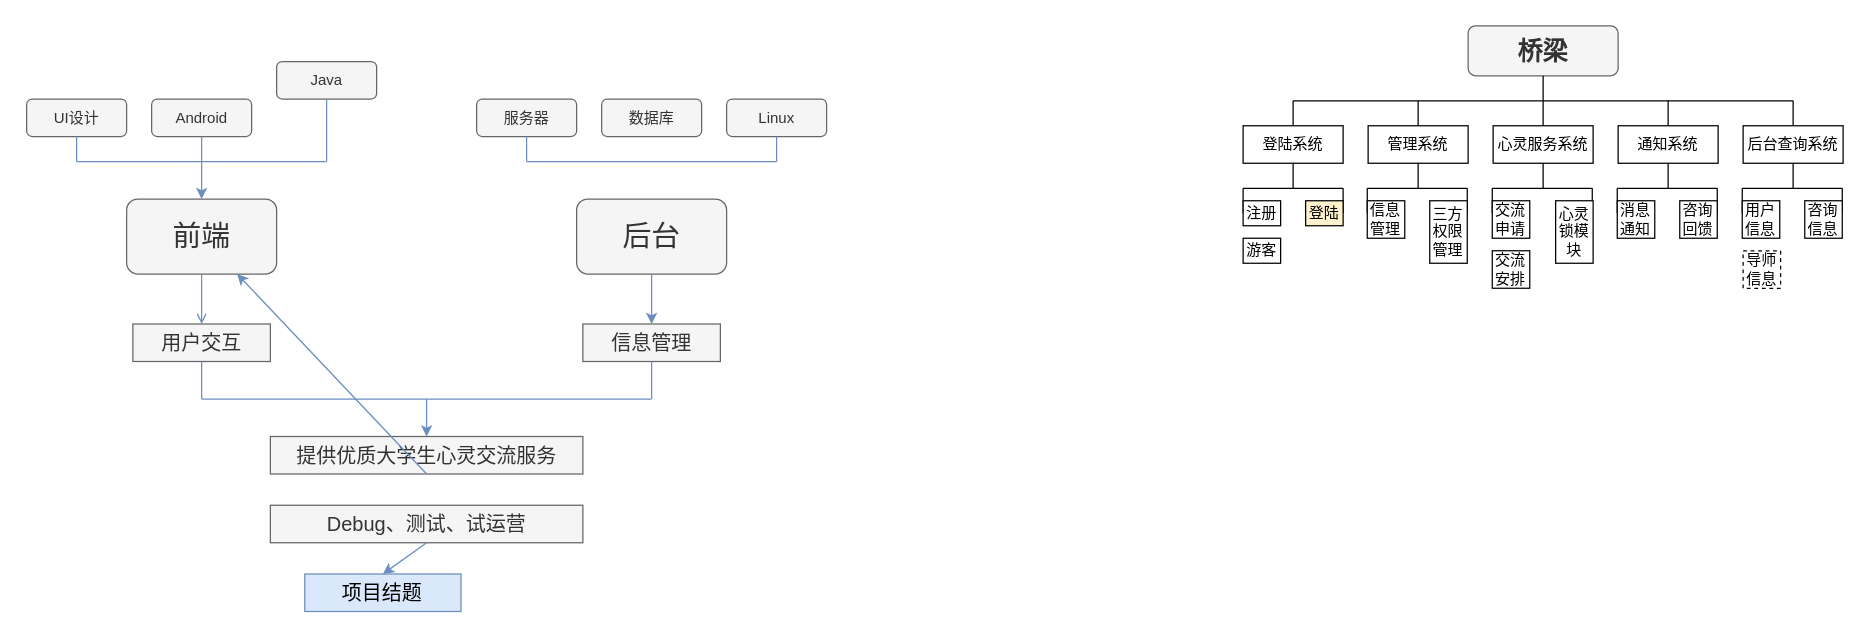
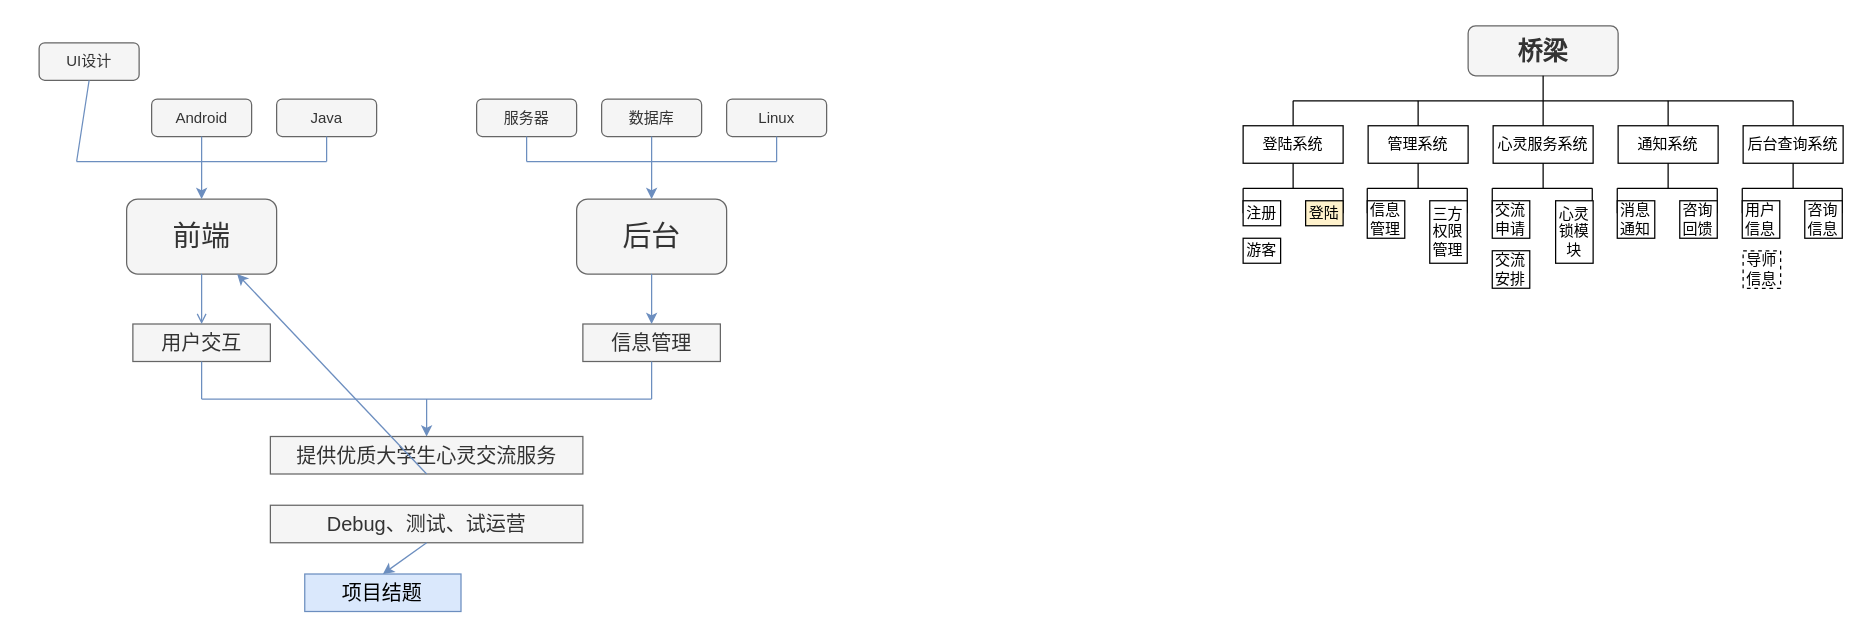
  <mxCell id="0" />
  <mxCell id="1" parent="0" />
  <mxCell id="2" value="Android&lt;span style=&quot;font-family: &amp;#34;microsoft yahei&amp;#34; , &amp;#34;helvetica&amp;#34; , &amp;#34;arial&amp;#34; , sans-serif ; font-size: 0px ; white-space: nowrap&quot;&gt;%3CmxGraphModel%3E%3Croot%3E%3CmxCell%20id%3D%220%22%2F%3E%3CmxCell%20id%3D%221%22%20parent%3D%220%22%2F%3E%3CmxCell%20id%3D%222%22%20value%3D%22%22%20style%3D%22rounded%3D1%3BwhiteSpace%3Dwrap%3Bhtml%3D1%3B%22%20vertex%3D%221%22%20parent%3D%221%22%3E%3CmxGeometry%20x%3D%22200%22%20y%3D%2230%22%20width%3D%2280%22%20height%3D%2230%22%20as%3D%22geometry%22%2F%3E%3C%2FmxCell%3E%3C%2Froot%3E%3C%2FmxGraphModel%3E&lt;/span&gt;&lt;span style=&quot;font-family: &amp;#34;microsoft yahei&amp;#34; , &amp;#34;helvetica&amp;#34; , &amp;#34;arial&amp;#34; , sans-serif ; font-size: 0px ; white-space: nowrap&quot;&gt;%3CmxGraphModel%3E%3Croot%3E%3CmxCell%20id%3D%220%22%2F%3E%3CmxCell%20id%3D%221%22%20parent%3D%220%22%2F%3E%3CmxCell%20id%3D%222%22%20value%3D%22%22%20style%3D%22rounded%3D1%3BwhiteSpace%3Dwrap%3Bhtml%3D1%3B%22%20vertex%3D%221%22%20parent%3D%221%22%3E%3CmxGeometry%20x%3D%22200%22%20y%3D%2230%22%20width%3D%2280%22%20height%3D%2230%22%20as%3D%22geometry%22%2F%3E%3C%2FmxCell%3E%3C%2Froot%3E%3C%2FmxGraphModel%3E&lt;/span&gt;" style="rounded=1;whiteSpace=wrap;html=1;fillColor=#f5f5f5;strokeColor=#666666;fontColor=#333333;" parent="1" vertex="1"><mxGeometry x="120.8" y="78.6" width="80" height="30" as="geometry" /></mxCell>
- <mxCell id="3" value="UI设计" style="rounded=1;whiteSpace=wrap;html=1;fillColor=#f5f5f5;strokeColor=#666666;fontColor=#333333;" parent="1" vertex="1"><mxGeometry x="20.8" y="78.6" width="80" height="30" as="geometry" /></mxCell>
- <mxCell id="4" value="Java" style="rounded=1;whiteSpace=wrap;html=1;fillColor=#f5f5f5;strokeColor=#666666;fontColor=#333333;" parent="1" vertex="1"><mxGeometry x="220.8" y="48.6" width="80" height="30" as="geometry" /></mxCell>
+ <mxCell id="3" value="UI设计" style="rounded=1;whiteSpace=wrap;html=1;fillColor=#f5f5f5;strokeColor=#666666;fontColor=#333333;" parent="1" vertex="1"><mxGeometry x="30.8" y="33.6" width="80" height="30" as="geometry" /></mxCell>
+ <mxCell id="4" value="Java" style="rounded=1;whiteSpace=wrap;html=1;fillColor=#f5f5f5;strokeColor=#666666;fontColor=#333333;" parent="1" vertex="1"><mxGeometry x="220.8" y="78.6" width="80" height="30" as="geometry" /></mxCell>
  <mxCell id="5" value="&lt;font style=&quot;font-size: 23px&quot;&gt;前端&lt;/font&gt;" style="rounded=1;whiteSpace=wrap;html=1;fillColor=#f5f5f5;strokeColor=#666666;fontColor=#333333;" parent="1" vertex="1"><mxGeometry x="100.8" y="158.6" width="120" height="60" as="geometry" /></mxCell>
  <mxCell id="6" value="" style="endArrow=none;html=1;fillColor=#dae8fc;strokeColor=#6c8ebf;" parent="1" edge="1"><mxGeometry width="50" height="50" relative="1" as="geometry"><mxPoint x="60.8" y="128.6" as="sourcePoint" /><mxPoint x="260.8" y="128.6" as="targetPoint" /></mxGeometry></mxCell>
  <mxCell id="7" value="" style="endArrow=none;html=1;entryX=0.5;entryY=1;entryDx=0;entryDy=0;fillColor=#dae8fc;strokeColor=#6c8ebf;" parent="1" target="3" edge="1"><mxGeometry width="50" height="50" relative="1" as="geometry"><mxPoint x="60.8" y="128.6" as="sourcePoint" /><mxPoint x="70.8" y="238.6" as="targetPoint" /></mxGeometry></mxCell>
  <mxCell id="8" value="" style="endArrow=none;html=1;entryX=0.5;entryY=1;entryDx=0;entryDy=0;fillColor=#dae8fc;strokeColor=#6c8ebf;" parent="1" target="4" edge="1"><mxGeometry width="50" height="50" relative="1" as="geometry"><mxPoint x="260.8" y="128.6" as="sourcePoint" /><mxPoint x="70.8" y="238.6" as="targetPoint" /></mxGeometry></mxCell>
  <mxCell id="9" value="" style="endArrow=classic;html=1;exitX=0.5;exitY=1;exitDx=0;exitDy=0;entryX=0.5;entryY=0;entryDx=0;entryDy=0;fillColor=#dae8fc;strokeColor=#6c8ebf;" parent="1" source="2" target="5" edge="1"><mxGeometry width="50" height="50" relative="1" as="geometry"><mxPoint x="20.8" y="288.6" as="sourcePoint" /><mxPoint x="70.8" y="238.6" as="targetPoint" /></mxGeometry></mxCell>
  <mxCell id="10" value="数据库" style="rounded=1;whiteSpace=wrap;html=1;fillColor=#f5f5f5;strokeColor=#666666;fontColor=#333333;" parent="1" vertex="1"><mxGeometry x="480.8" y="78.6" width="80" height="30" as="geometry" /></mxCell>
  <mxCell id="11" value="服务器" style="rounded=1;whiteSpace=wrap;html=1;fillColor=#f5f5f5;strokeColor=#666666;fontColor=#333333;" parent="1" vertex="1"><mxGeometry x="380.8" y="78.6" width="80" height="30" as="geometry" /></mxCell>
  <mxCell id="12" value="Linux" style="rounded=1;whiteSpace=wrap;html=1;fillColor=#f5f5f5;strokeColor=#666666;fontColor=#333333;" parent="1" vertex="1"><mxGeometry x="580.8" y="78.6" width="80" height="30" as="geometry" /></mxCell>
  <mxCell id="13" value="&lt;span style=&quot;font-size: 23px&quot;&gt;后台&lt;/span&gt;" style="rounded=1;whiteSpace=wrap;html=1;fillColor=#f5f5f5;strokeColor=#666666;fontColor=#333333;" parent="1" vertex="1"><mxGeometry x="460.8" y="158.6" width="120" height="60" as="geometry" /></mxCell>
  <mxCell id="14" value="" style="endArrow=none;html=1;fillColor=#dae8fc;strokeColor=#6c8ebf;" parent="1" edge="1"><mxGeometry width="50" height="50" relative="1" as="geometry"><mxPoint x="420.8" y="128.6" as="sourcePoint" /><mxPoint x="620.8" y="128.6" as="targetPoint" /></mxGeometry></mxCell>
  <mxCell id="15" value="" style="endArrow=none;html=1;entryX=0.5;entryY=1;entryDx=0;entryDy=0;fillColor=#dae8fc;strokeColor=#6c8ebf;" parent="1" target="11" edge="1"><mxGeometry width="50" height="50" relative="1" as="geometry"><mxPoint x="420.8" y="128.6" as="sourcePoint" /><mxPoint x="430.8" y="238.6" as="targetPoint" /></mxGeometry></mxCell>
  <mxCell id="16" value="" style="endArrow=none;html=1;entryX=0.5;entryY=1;entryDx=0;entryDy=0;fillColor=#dae8fc;strokeColor=#6c8ebf;" parent="1" target="12" edge="1"><mxGeometry width="50" height="50" relative="1" as="geometry"><mxPoint x="620.8" y="128.6" as="sourcePoint" /><mxPoint x="430.8" y="238.6" as="targetPoint" /></mxGeometry></mxCell>
+ <mxCell id="17" value="" style="endArrow=classic;html=1;exitX=0.5;exitY=1;exitDx=0;exitDy=0;entryX=0.5;entryY=0;entryDx=0;entryDy=0;fillColor=#dae8fc;strokeColor=#6c8ebf;" parent="1" source="10" target="13" edge="1"><mxGeometry width="50" height="50" relative="1" as="geometry"><mxPoint x="380.8" y="288.6" as="sourcePoint" /><mxPoint x="430.8" y="238.6" as="targetPoint" /></mxGeometry></mxCell>
  <mxCell id="18" value="&lt;font style=&quot;font-size: 16px&quot;&gt;用户交互&lt;/font&gt;" style="rounded=0;whiteSpace=wrap;html=1;fillColor=#f5f5f5;strokeColor=#666666;fontColor=#333333;" parent="1" vertex="1"><mxGeometry x="105.8" y="258.6" width="110" height="30" as="geometry" /></mxCell>
  <mxCell id="19" value="" style="endArrow=open;html=1;entryX=0.5;entryY=0;entryDx=0;entryDy=0;exitX=0.5;exitY=1;exitDx=0;exitDy=0;fillColor=#dae8fc;strokeColor=#6c8ebf;" parent="1" source="5" target="18" edge="1"><mxGeometry width="50" height="50" relative="1" as="geometry"><mxPoint x="20.8" y="358.6" as="sourcePoint" /><mxPoint x="70.8" y="308.6" as="targetPoint" /></mxGeometry></mxCell>
  <mxCell id="20" value="&lt;font style=&quot;font-size: 16px&quot;&gt;信息管理&lt;/font&gt;" style="rounded=0;whiteSpace=wrap;html=1;fillColor=#f5f5f5;strokeColor=#666666;fontColor=#333333;" parent="1" vertex="1"><mxGeometry x="465.8" y="258.6" width="110" height="30" as="geometry" /></mxCell>
  <mxCell id="21" value="" style="endArrow=classic;html=1;entryX=0.5;entryY=0;entryDx=0;entryDy=0;fillColor=#dae8fc;strokeColor=#6c8ebf;exitX=0.5;exitY=1;exitDx=0;exitDy=0;" parent="1" source="13" target="20" edge="1"><mxGeometry width="50" height="50" relative="1" as="geometry"><mxPoint x="497.8" y="238.6" as="sourcePoint" /><mxPoint x="167.8" y="268.6" as="targetPoint" /></mxGeometry></mxCell>
  <mxCell id="22" value="" style="endArrow=none;html=1;fillColor=#dae8fc;strokeColor=#6c8ebf;" parent="1" edge="1"><mxGeometry width="50" height="50" relative="1" as="geometry"><mxPoint x="160.8" y="318.6" as="sourcePoint" /><mxPoint x="520.8" y="318.6" as="targetPoint" /></mxGeometry></mxCell>
  <mxCell id="23" value="" style="endArrow=none;html=1;entryX=0.5;entryY=1;entryDx=0;entryDy=0;fillColor=#dae8fc;strokeColor=#6c8ebf;" parent="1" target="18" edge="1"><mxGeometry width="50" height="50" relative="1" as="geometry"><mxPoint x="160.8" y="318.6" as="sourcePoint" /><mxPoint x="70.8" y="338.6" as="targetPoint" /></mxGeometry></mxCell>
  <mxCell id="24" value="" style="endArrow=none;html=1;fillColor=#dae8fc;strokeColor=#6c8ebf;" parent="1" edge="1"><mxGeometry width="50" height="50" relative="1" as="geometry"><mxPoint x="520.8" y="318.6" as="sourcePoint" /><mxPoint x="520.8" y="288.6" as="targetPoint" /></mxGeometry></mxCell>
  <mxCell id="25" value="" style="endArrow=classic;html=1;fillColor=#dae8fc;strokeColor=#6c8ebf;" parent="1" edge="1"><mxGeometry width="50" height="50" relative="1" as="geometry"><mxPoint x="340.8" y="318.6" as="sourcePoint" /><mxPoint x="340.8" y="348.6" as="targetPoint" /></mxGeometry></mxCell>
  <mxCell id="26" value="&lt;span style=&quot;font-size: 16px&quot;&gt;提供优质大学生心灵交流服务&lt;/span&gt;" style="rounded=0;whiteSpace=wrap;html=1;fillColor=#f5f5f5;strokeColor=#666666;fontColor=#333333;" parent="1" vertex="1"><mxGeometry x="215.8" y="348.6" width="250" height="30" as="geometry" /></mxCell>
  <mxCell id="27" value="&lt;span style=&quot;font-size: 16px&quot;&gt;Debug、测试、试运营&lt;/span&gt;" style="rounded=0;whiteSpace=wrap;html=1;fillColor=#f5f5f5;strokeColor=#666666;fontColor=#333333;" parent="1" vertex="1"><mxGeometry x="215.8" y="403.6" width="250" height="30" as="geometry" /></mxCell>
  <mxCell id="28" value="" style="endArrow=classic;html=1;fillColor=#dae8fc;strokeColor=#6c8ebf;exitX=0.5;exitY=1;exitDx=0;exitDy=0;" parent="1" source="26" target="5" edge="1"><mxGeometry width="50" height="50" relative="1" as="geometry"><mxPoint x="20.8" y="508.6" as="sourcePoint" /><mxPoint x="70.8" y="458.6" as="targetPoint" /></mxGeometry></mxCell>
  <mxCell id="29" value="&lt;span style=&quot;font-size: 16px&quot;&gt;项目结题&lt;/span&gt;" style="rounded=0;whiteSpace=wrap;html=1;fillColor=#dae8fc;strokeColor=#6c8ebf;" parent="1" vertex="1"><mxGeometry x="243.3" y="458.6" width="125" height="30" as="geometry" /></mxCell>
  <mxCell id="30" value="" style="endArrow=classic;html=1;entryX=0.5;entryY=0;entryDx=0;entryDy=0;exitX=0.5;exitY=1;exitDx=0;exitDy=0;fillColor=#dae8fc;strokeColor=#6c8ebf;" parent="1" source="27" target="29" edge="1"><mxGeometry width="50" height="50" relative="1" as="geometry"><mxPoint x="20.8" y="558.6" as="sourcePoint" /><mxPoint x="70.8" y="508.6" as="targetPoint" /></mxGeometry></mxCell>
  <mxCell id="31" value="&lt;font size=&quot;1&quot;&gt;&lt;b style=&quot;font-size: 20px&quot;&gt;桥梁&lt;/b&gt;&lt;/font&gt;" style="rounded=1;whiteSpace=wrap;html=1;fillColor=#f5f5f5;strokeColor=#666666;fontColor=#333333;" vertex="1" parent="1"><mxGeometry x="1174" y="20" width="120" height="40" as="geometry" /></mxCell>
  <mxCell id="32" value="" style="endArrow=none;html=1;" edge="1" parent="1"><mxGeometry width="50" height="50" relative="1" as="geometry"><mxPoint x="1034" y="80" as="sourcePoint" /><mxPoint x="1434" y="80" as="targetPoint" /></mxGeometry></mxCell>
  <mxCell id="33" value="" style="endArrow=none;html=1;entryX=0.5;entryY=1;entryDx=0;entryDy=0;" edge="1" parent="1" target="31"><mxGeometry width="50" height="50" relative="1" as="geometry"><mxPoint x="1234" y="80" as="sourcePoint" /><mxPoint x="1284" y="240" as="targetPoint" /></mxGeometry></mxCell>
  <mxCell id="34" value="登陆系统" style="rounded=0;whiteSpace=wrap;html=1;" vertex="1" parent="1"><mxGeometry x="994" y="100" width="80" height="30" as="geometry" /></mxCell>
  <mxCell id="35" value="" style="endArrow=none;html=1;exitX=0.5;exitY=0;exitDx=0;exitDy=0;" edge="1" parent="1" source="34"><mxGeometry width="50" height="50" relative="1" as="geometry"><mxPoint x="1204" y="150" as="sourcePoint" /><mxPoint x="1034" y="80" as="targetPoint" /></mxGeometry></mxCell>
  <mxCell id="36" value="管理系统" style="rounded=0;whiteSpace=wrap;html=1;" vertex="1" parent="1"><mxGeometry x="1094" y="100" width="80" height="30" as="geometry" /></mxCell>
  <mxCell id="37" value="心灵服务系统" style="rounded=0;whiteSpace=wrap;html=1;" vertex="1" parent="1"><mxGeometry x="1194" y="100" width="80" height="30" as="geometry" /></mxCell>
  <mxCell id="38" value="通知系统" style="rounded=0;whiteSpace=wrap;html=1;" vertex="1" parent="1"><mxGeometry x="1294" y="100" width="80" height="30" as="geometry" /></mxCell>
  <mxCell id="39" value="后台查询系统" style="rounded=0;whiteSpace=wrap;html=1;" vertex="1" parent="1"><mxGeometry x="1394" y="100" width="80" height="30" as="geometry" /></mxCell>
  <mxCell id="40" value="" style="endArrow=none;html=1;exitX=0.5;exitY=0;exitDx=0;exitDy=0;" edge="1" parent="1" source="36"><mxGeometry width="50" height="50" relative="1" as="geometry"><mxPoint x="1204" y="150" as="sourcePoint" /><mxPoint x="1134" y="80" as="targetPoint" /></mxGeometry></mxCell>
  <mxCell id="41" value="" style="endArrow=none;html=1;exitX=0.5;exitY=0;exitDx=0;exitDy=0;" edge="1" parent="1" source="37"><mxGeometry width="50" height="50" relative="1" as="geometry"><mxPoint x="1204" y="150" as="sourcePoint" /><mxPoint x="1234" y="80" as="targetPoint" /></mxGeometry></mxCell>
  <mxCell id="42" value="" style="endArrow=none;html=1;exitX=0.5;exitY=0;exitDx=0;exitDy=0;" edge="1" parent="1" source="38"><mxGeometry width="50" height="50" relative="1" as="geometry"><mxPoint x="1204" y="150" as="sourcePoint" /><mxPoint x="1334" y="80" as="targetPoint" /></mxGeometry></mxCell>
  <mxCell id="43" value="" style="endArrow=none;html=1;exitX=0.5;exitY=0;exitDx=0;exitDy=0;" edge="1" parent="1" source="39"><mxGeometry width="50" height="50" relative="1" as="geometry"><mxPoint x="1204" y="150" as="sourcePoint" /><mxPoint x="1434" y="80" as="targetPoint" /></mxGeometry></mxCell>
  <mxCell id="44" value="" style="endArrow=none;html=1;" edge="1" parent="1"><mxGeometry width="50" height="50" relative="1" as="geometry"><mxPoint x="994" y="150" as="sourcePoint" /><mxPoint x="1074" y="150" as="targetPoint" /></mxGeometry></mxCell>
  <mxCell id="45" value="" style="endArrow=none;html=1;" edge="1" parent="1"><mxGeometry width="50" height="50" relative="1" as="geometry"><mxPoint x="994" y="170" as="sourcePoint" /><mxPoint x="994" y="150" as="targetPoint" /></mxGeometry></mxCell>
  <mxCell id="46" value="" style="endArrow=none;html=1;" edge="1" parent="1"><mxGeometry width="50" height="50" relative="1" as="geometry"><mxPoint x="1074" y="170" as="sourcePoint" /><mxPoint x="1074" y="150" as="targetPoint" /></mxGeometry></mxCell>
  <mxCell id="47" value="" style="endArrow=none;html=1;" edge="1" parent="1"><mxGeometry width="50" height="50" relative="1" as="geometry"><mxPoint x="1034" y="150" as="sourcePoint" /><mxPoint x="1034" y="130" as="targetPoint" /></mxGeometry></mxCell>
  <mxCell id="48" value="" style="endArrow=none;html=1;" edge="1" parent="1"><mxGeometry width="50" height="50" relative="1" as="geometry"><mxPoint x="1134" y="150" as="sourcePoint" /><mxPoint x="1134" y="130" as="targetPoint" /></mxGeometry></mxCell>
  <mxCell id="49" value="" style="endArrow=none;html=1;" edge="1" parent="1"><mxGeometry width="50" height="50" relative="1" as="geometry"><mxPoint x="1234" y="150" as="sourcePoint" /><mxPoint x="1234" y="130" as="targetPoint" /></mxGeometry></mxCell>
  <mxCell id="50" value="" style="endArrow=none;html=1;" edge="1" parent="1"><mxGeometry width="50" height="50" relative="1" as="geometry"><mxPoint x="1334" y="150" as="sourcePoint" /><mxPoint x="1334" y="130" as="targetPoint" /></mxGeometry></mxCell>
  <mxCell id="51" value="" style="endArrow=none;html=1;" edge="1" parent="1"><mxGeometry width="50" height="50" relative="1" as="geometry"><mxPoint x="1434" y="150" as="sourcePoint" /><mxPoint x="1434" y="130" as="targetPoint" /></mxGeometry></mxCell>
  <mxCell id="52" value="注册" style="rounded=0;whiteSpace=wrap;html=1;" vertex="1" parent="1"><mxGeometry x="994" y="160" width="30" height="20" as="geometry" /></mxCell>
  <mxCell id="53" value="登陆" style="rounded=0;whiteSpace=wrap;html=1;fillColor=#fff2cc;" vertex="1" parent="1"><mxGeometry x="1044" y="160" width="30" height="20" as="geometry" /></mxCell>
  <mxCell id="54" value="" style="endArrow=none;html=1;" edge="1" parent="1"><mxGeometry width="50" height="50" relative="1" as="geometry"><mxPoint x="1093.31" y="150" as="sourcePoint" /><mxPoint x="1173.31" y="150" as="targetPoint" /></mxGeometry></mxCell>
  <mxCell id="55" value="" style="endArrow=none;html=1;" edge="1" parent="1"><mxGeometry width="50" height="50" relative="1" as="geometry"><mxPoint x="1093.31" y="170" as="sourcePoint" /><mxPoint x="1093.31" y="150" as="targetPoint" /></mxGeometry></mxCell>
  <mxCell id="56" value="" style="endArrow=none;html=1;" edge="1" parent="1"><mxGeometry width="50" height="50" relative="1" as="geometry"><mxPoint x="1173.31" y="170" as="sourcePoint" /><mxPoint x="1173.31" y="150" as="targetPoint" /></mxGeometry></mxCell>
  <mxCell id="57" value="信息管理" style="rounded=0;whiteSpace=wrap;html=1;" vertex="1" parent="1"><mxGeometry x="1093.31" y="160" width="30" height="30" as="geometry" /></mxCell>
  <mxCell id="58" value="三方权限管理" style="rounded=0;whiteSpace=wrap;html=1;" vertex="1" parent="1"><mxGeometry x="1143.31" y="160" width="30" height="50" as="geometry" /></mxCell>
  <mxCell id="59" value="" style="endArrow=none;html=1;" edge="1" parent="1"><mxGeometry width="50" height="50" relative="1" as="geometry"><mxPoint x="1193.31" y="150" as="sourcePoint" /><mxPoint x="1273.31" y="150" as="targetPoint" /></mxGeometry></mxCell>
  <mxCell id="60" value="" style="endArrow=none;html=1;" edge="1" parent="1"><mxGeometry width="50" height="50" relative="1" as="geometry"><mxPoint x="1193.31" y="170" as="sourcePoint" /><mxPoint x="1193.31" y="150" as="targetPoint" /></mxGeometry></mxCell>
  <mxCell id="61" value="" style="endArrow=none;html=1;" edge="1" parent="1"><mxGeometry width="50" height="50" relative="1" as="geometry"><mxPoint x="1273.31" y="170" as="sourcePoint" /><mxPoint x="1273.31" y="150" as="targetPoint" /></mxGeometry></mxCell>
  <mxCell id="62" value="交流申请" style="rounded=0;whiteSpace=wrap;html=1;" vertex="1" parent="1"><mxGeometry x="1193.31" y="160" width="30" height="30" as="geometry" /></mxCell>
  <mxCell id="63" value="交流安排" style="rounded=0;whiteSpace=wrap;html=1;" vertex="1" parent="1"><mxGeometry x="1193.31" y="200" width="30" height="30" as="geometry" /></mxCell>
  <mxCell id="64" value="" style="endArrow=none;html=1;" edge="1" parent="1"><mxGeometry width="50" height="50" relative="1" as="geometry"><mxPoint x="1293.31" y="150" as="sourcePoint" /><mxPoint x="1373.31" y="150" as="targetPoint" /></mxGeometry></mxCell>
  <mxCell id="65" value="" style="endArrow=none;html=1;" edge="1" parent="1"><mxGeometry width="50" height="50" relative="1" as="geometry"><mxPoint x="1293.31" y="170" as="sourcePoint" /><mxPoint x="1293.31" y="150" as="targetPoint" /></mxGeometry></mxCell>
  <mxCell id="66" value="" style="endArrow=none;html=1;" edge="1" parent="1"><mxGeometry width="50" height="50" relative="1" as="geometry"><mxPoint x="1373.31" y="170" as="sourcePoint" /><mxPoint x="1373.31" y="150" as="targetPoint" /></mxGeometry></mxCell>
  <mxCell id="67" value="消息通知" style="rounded=0;whiteSpace=wrap;html=1;" vertex="1" parent="1"><mxGeometry x="1293.31" y="160" width="30" height="30" as="geometry" /></mxCell>
  <mxCell id="68" value="咨询回馈" style="rounded=0;whiteSpace=wrap;html=1;" vertex="1" parent="1"><mxGeometry x="1343.31" y="160" width="30" height="30" as="geometry" /></mxCell>
  <mxCell id="69" value="" style="endArrow=none;html=1;" edge="1" parent="1"><mxGeometry width="50" height="50" relative="1" as="geometry"><mxPoint x="1393.31" y="150" as="sourcePoint" /><mxPoint x="1473.31" y="150" as="targetPoint" /></mxGeometry></mxCell>
  <mxCell id="70" value="" style="endArrow=none;html=1;" edge="1" parent="1"><mxGeometry width="50" height="50" relative="1" as="geometry"><mxPoint x="1393.31" y="170" as="sourcePoint" /><mxPoint x="1393.31" y="150" as="targetPoint" /></mxGeometry></mxCell>
  <mxCell id="71" value="" style="endArrow=none;html=1;" edge="1" parent="1"><mxGeometry width="50" height="50" relative="1" as="geometry"><mxPoint x="1473.31" y="170" as="sourcePoint" /><mxPoint x="1473.31" y="150" as="targetPoint" /></mxGeometry></mxCell>
  <mxCell id="72" value="用户信息" style="rounded=0;whiteSpace=wrap;html=1;" vertex="1" parent="1"><mxGeometry x="1393.31" y="160" width="30" height="30" as="geometry" /></mxCell>
  <mxCell id="73" value="咨询信息" style="rounded=0;whiteSpace=wrap;html=1;" vertex="1" parent="1"><mxGeometry x="1443.31" y="160" width="30" height="30" as="geometry" /></mxCell>
  <mxCell id="74" value="导师信息" style="rounded=0;whiteSpace=wrap;html=1;dashed=1;" vertex="1" parent="1"><mxGeometry x="1394" y="200" width="30" height="30" as="geometry" /></mxCell>
  <mxCell id="75" value="游客" style="rounded=0;whiteSpace=wrap;html=1;" vertex="1" parent="1"><mxGeometry x="994" y="190" width="30" height="20" as="geometry" /></mxCell>
  <mxCell id="76" value="心灵锁模块" style="rounded=0;whiteSpace=wrap;html=1;" vertex="1" parent="1"><mxGeometry x="1244" y="160" width="30" height="50" as="geometry" /></mxCell>
